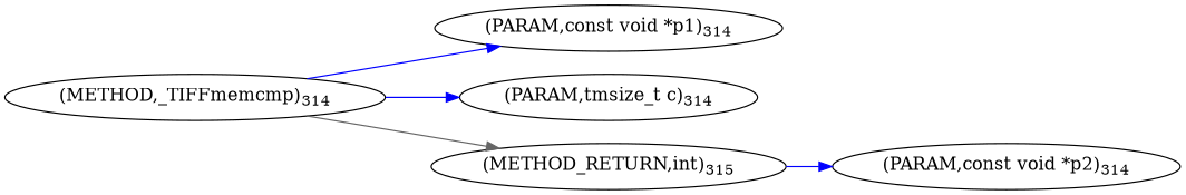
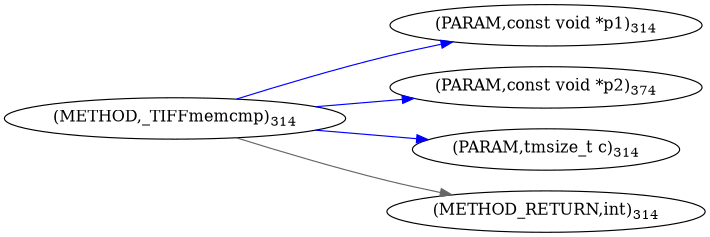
  digraph {
    rankdir=LR
    edge [color=blue]
    n1 [label=<(METHOD,_TIFFmemcmp)<SUB>314</SUB>>]
    n2 [label=<(PARAM,const void *p1)<SUB>314</SUB>>]
-   n3 [label=<(PARAM,const void *p2)<SUB>314</SUB>>]
+   n3 [label=<(PARAM,const void *p2)<SUB>374</SUB>>]
    n4 [label=<(PARAM,tmsize_t c)<SUB>314</SUB>>]
-   n5 [label=<(METHOD_RETURN,int)<SUB>315</SUB>>]
+   n5 [label=<(METHOD_RETURN,int)<SUB>314</SUB>>]
    n1 -> n2
-   n5 -> n3
+   n1 -> n3
    n1 -> n4
    n1 -> n5 [color=gray40]
  }
